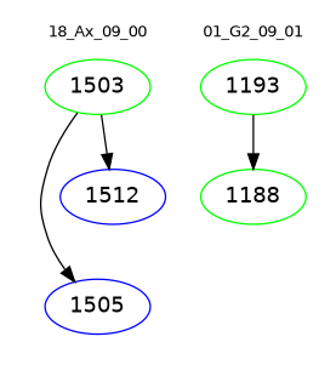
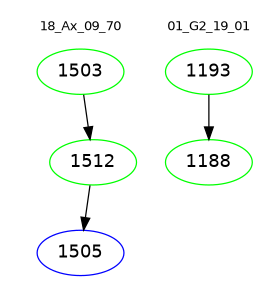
  digraph {
    fontname="DejaVu Sans"
    node [color=green fontname="DejaVu Sans"]
    edge [color=black fontname="DejaVu Sans"]
    n1 [label=1503]
    n2 [color=blue label=1505]
-   n3 [color=blue label=1512]
+   n3 [label=1512]
    n4 [label=1193]
    n5 [label=1188]
    subgraph cluster_1 {
      color=white
      fontsize=10
-     label="18_Ax_09_00"
+     label="18_Ax_09_70"
      n1
      n2
      n3
    }
    subgraph cluster_2 {
      color=white
      fontsize=10
-     label="01_G2_09_01"
+     label="01_G2_19_01"
      n4
      n5
    }
-   n1 -> n2
+   n3 -> n2
    n1 -> n3
    n4 -> n5
  }
